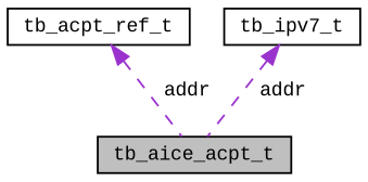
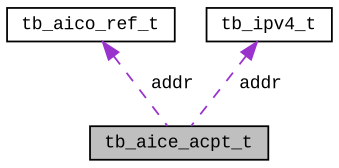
  digraph {
    node [color=black fillcolor=white fontname=CourierNew fontsize=10 shape=record style=filled]
    edge [color=darkorchid3 dir=back fontname=CourierNew fontsize=10 labelfontname=CourierNew labelfontsize=10 style=dashed]
    n1 [fillcolor=grey75 fontcolor=black height=0.2 label=tb_aice_acpt_t width=0.4]
-   n2 [height=0.2 label=tb_acpt_ref_t width=0.4]
-   n3 [height=0.2 label=tb_ipv7_t width=0.4]
+   n2 [height=0.2 label=tb_aico_ref_t width=0.4]
+   n3 [height=0.2 label=tb_ipv4_t width=0.4]
    n2 -> n1 [label=" addr"]
    n3 -> n1 [label=" addr"]
  }
